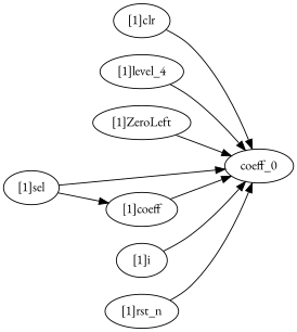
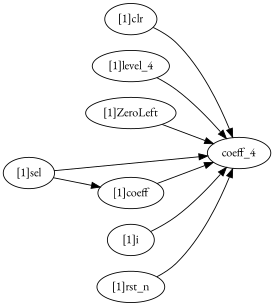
  strict digraph {
    fontname="EB Garamond"
    rankdir=LR
    node [complexity=2 fontname="EB Garamond"]
    edge [fontname="EB Garamond"]
    "[1]clr" [importance=0.0909913361098 rank=0.0454956680549]
-   coeff_4 [complexity=0 importance=0.0250433246555 rank=0.0 label=coeff_0]
+   coeff_4 [complexity=0 importance=0.0250433246555 rank=0.0]
    "[1]level_4" [importance=0.0409046867987 rank=0.0204523433993]
    "[1]ZeroLeft" [complexity=5 importance=0.123648852329 rank=0.0247297704658]
    "[1]coeff" [importance=0.108779218655 rank=0.0543896093275]
    "[1]sel" [complexity=4 importance=1.86510807928 rank=0.46627701982]
    "[1]i" [complexity=3 importance=1.75632886062 rank=0.585442953541]
    "[1]rst_n" [complexity=1 importance=0.116034660765 rank=0.116034660765]
    "[1]clr" -> coeff_4
    "[1]level_4" -> coeff_4
    "[1]ZeroLeft" -> coeff_4
    "[1]coeff" -> coeff_4
    "[1]sel" -> coeff_4
    "[1]sel" -> "[1]coeff"
    "[1]i" -> coeff_4
    "[1]rst_n" -> coeff_4
  }
